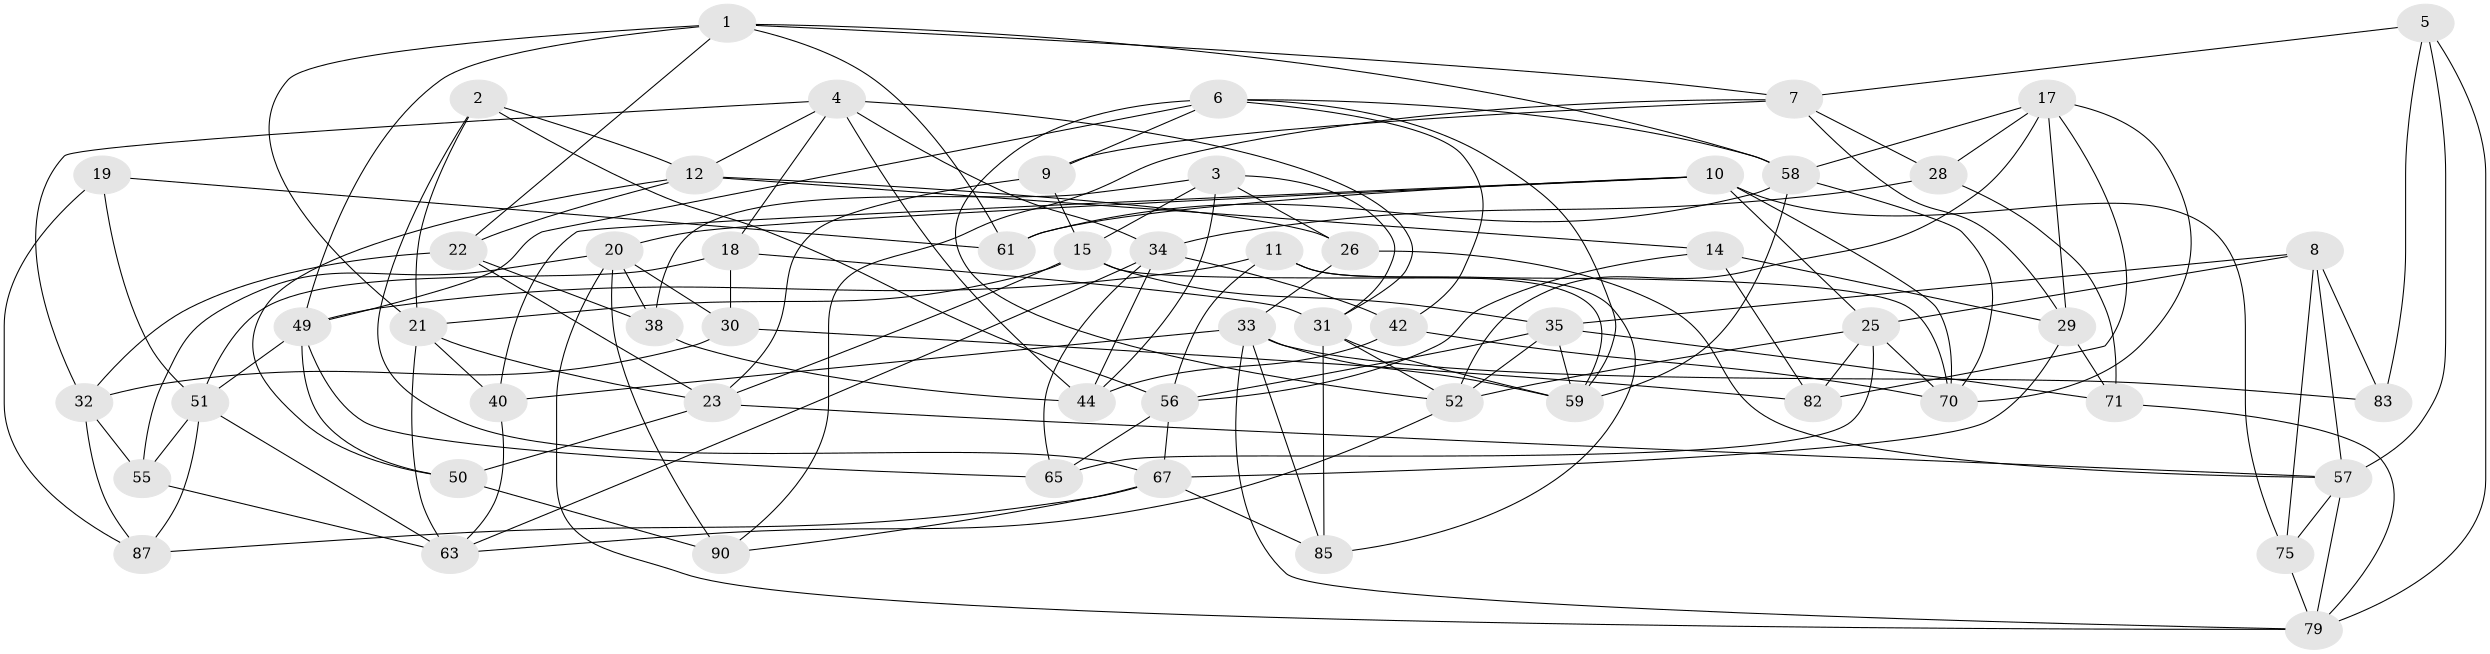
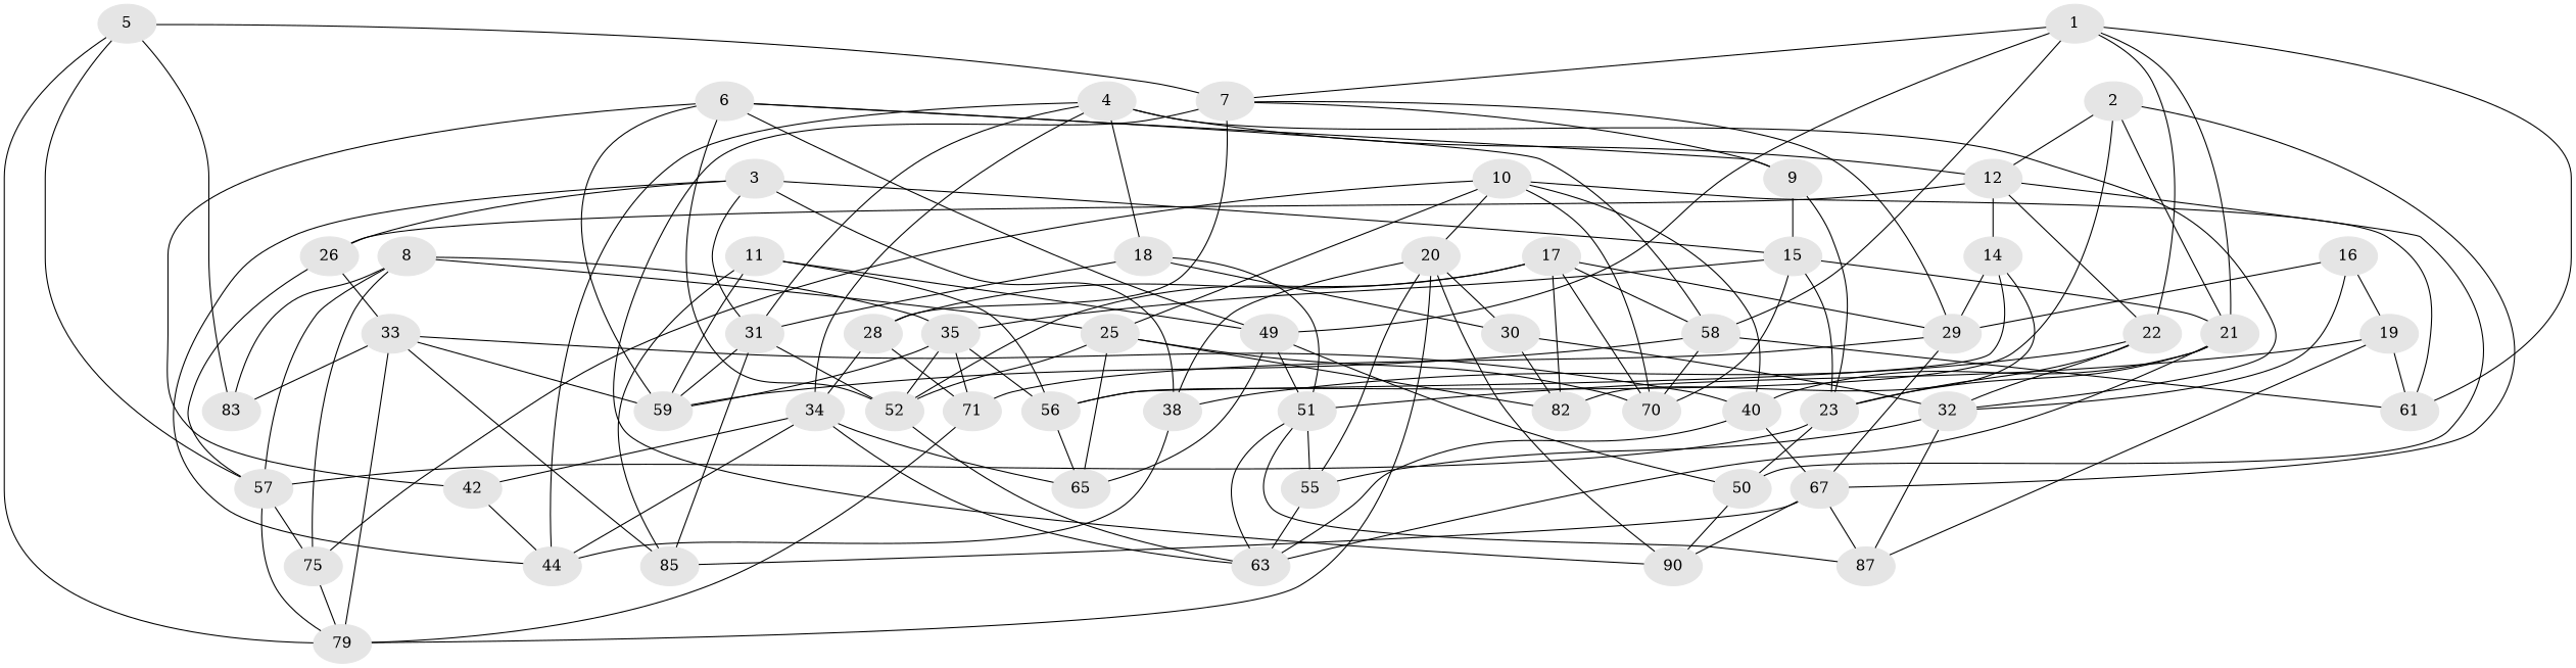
  graph {
    node [color=gray90 style=filled]
    1 [super="+89"]
    7 [super="+39"]
    21 [super="+27"]
    22 [super="+47"]
    49 [super="+88"]
    58 [super="+81"]
    61
    9
    28
    29 [super="+36"]
    90
    23 [super="+64"]
    40
    63 [super="+69"]
    38 [super="+68"]
    32 [super="+41"]
    50
    51 [super="+66"]
    65
    59 [super="+77"]
    70 [super="+86"]
    12 [super="+43"]
    26
    14
    2
    56 [super="+92"]
    67 [super="+78"]
    85
    87
    3 [super="+13"]
    15 [super="+24"]
    31 [super="+74"]
    44 [super="+53"]
    35 [super="+73"]
+   16
    19
    57 [super="+76"]
    33 [super="+54"]
    52 [super="+84"]
    4 [super="+60"]
    18
    34 [super="+72"]
    30
    55
    42
    5
    79 [super="+91"]
    83
    75
    6 [super="+45"]
    71
    8 [super="+48"]
    25 [super="+46"]
    82
    10 [super="+62"]
    20 [super="+80"]
    11
    17 [super="+37"]
    1 -- 7
    1 -- 21
    1 -- 22
    1 -- 49
    1 -- 58
    1 -- 61
    7 -- 9
    7 -- 28
    7 -- 29
    7 -- 90
    21 -- 23
    21 -- 40
    21 -- 63
    22 -- 23
    22 -- 38 [weight=2]
    22 -- 32
    49 -- 50
    49 -- 51
    49 -- 65
    58 -- 61
    58 -- 59
    58 -- 70
    9 -- 23
    9 -- 15
    28 -- 34
    28 -- 71
    29 -- 67
    29 -- 71
    23 -- 50
    23 -- 57
    40 -- 63
    38 -- 44 [weight=2]
    32 -- 87
    32 -- 55
    50 -- 90
    51 -- 63
    51 -- 87
    51 -- 55
    12 -- 22
    12 -- 50
    12 -- 26
    12 -- 14
    26 -- 57
    26 -- 33
    14 -- 29
    14 -- 56
    14 -- 82
    2 -- 21
    2 -- 12
    2 -- 56
    2 -- 67
    56 -- 65
-   56 -- 67
+   40 -- 67
    67 -- 90
    67 -- 85
    67 -- 87
    3 -- 38
    3 -- 26
    3 -- 15
    3 -- 31
    3 -- 44
    15 -- 21
    15 -- 23
    15 -- 70
    15 -- 35
    31 -- 59
    31 -- 85
    31 -- 52
    35 -- 59
    35 -- 56
    35 -- 52
    35 -- 71
+   16 -- 29
+   16 -- 32
+   16 -- 19
    19 -- 61
    19 -- 51
    19 -- 87
    57 -- 79
    57 -- 75
    33 -- 40
    33 -- 59
    33 -- 85
    33 -- 79
    33 -- 83
    52 -- 63
    4 -- 32
    4 -- 12
    4 -- 31
    4 -- 44
    4 -- 18
    4 -- 34
    18 -- 51
    18 -- 31
    18 -- 30
    34 -- 63
    34 -- 65
    34 -- 44
    34 -- 42
    30 -- 32
    30 -- 82
    55 -- 63
-   42 -- 70
    42 -- 44
    5 -- 7
    5 -- 57
    5 -- 79
    5 -- 83
    75 -- 79
    6 -- 49
    6 -- 58
    6 -- 9
    6 -- 59
    6 -- 52
    6 -- 42
    71 -- 79
    8 -- 35
    8 -- 57
    8 -- 83 [weight=2]
    8 -- 75
    8 -- 25
    25 -- 65
    25 -- 70
    25 -- 52
    25 -- 82
    10 -- 61
    10 -- 40
    10 -- 70
    10 -- 75
    10 -- 25
    10 -- 20
    20 -- 90
    20 -- 38
    20 -- 30
    20 -- 55
    20 -- 79
    11 -- 49
    11 -- 59
    11 -- 56
    11 -- 85
    17 -- 58
    17 -- 28
    17 -- 29
    17 -- 70
    17 -- 52
    17 -- 82
  }
